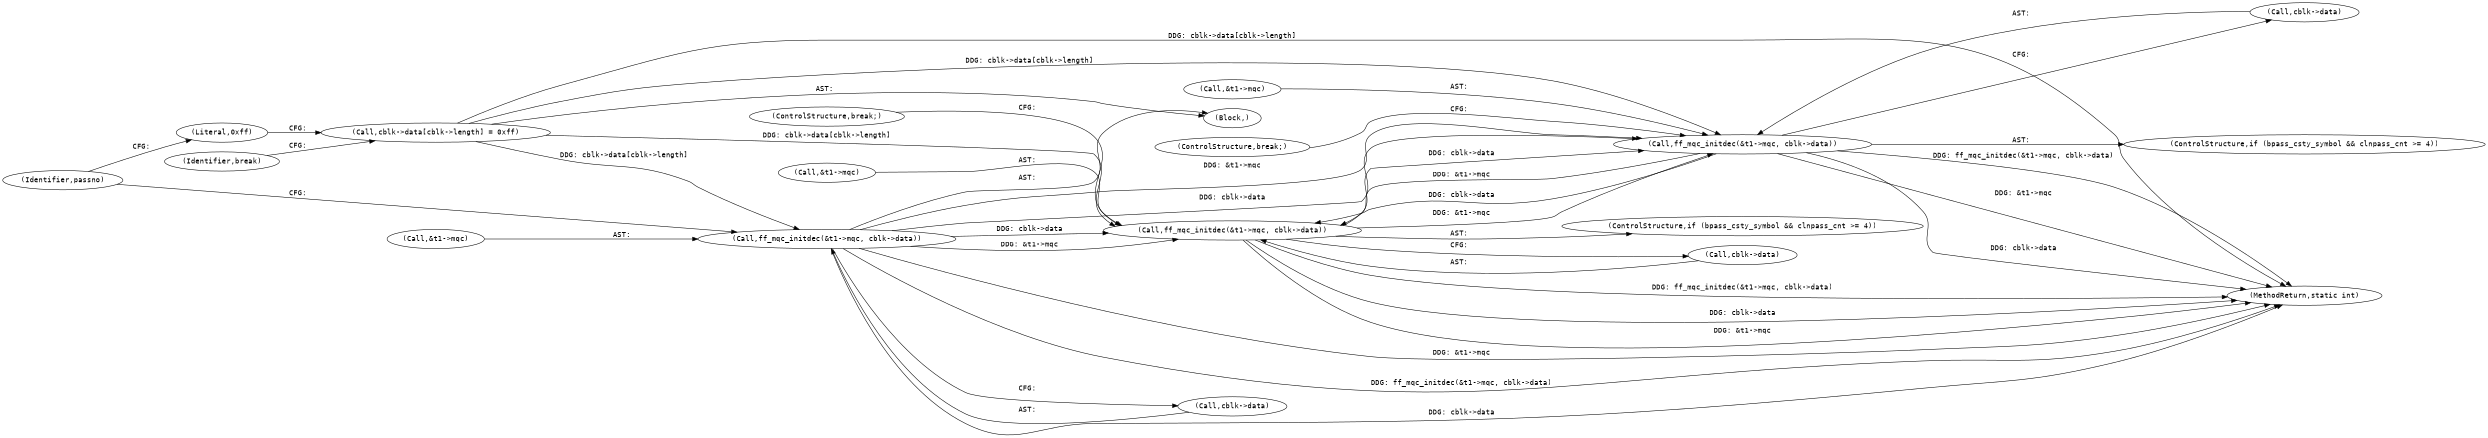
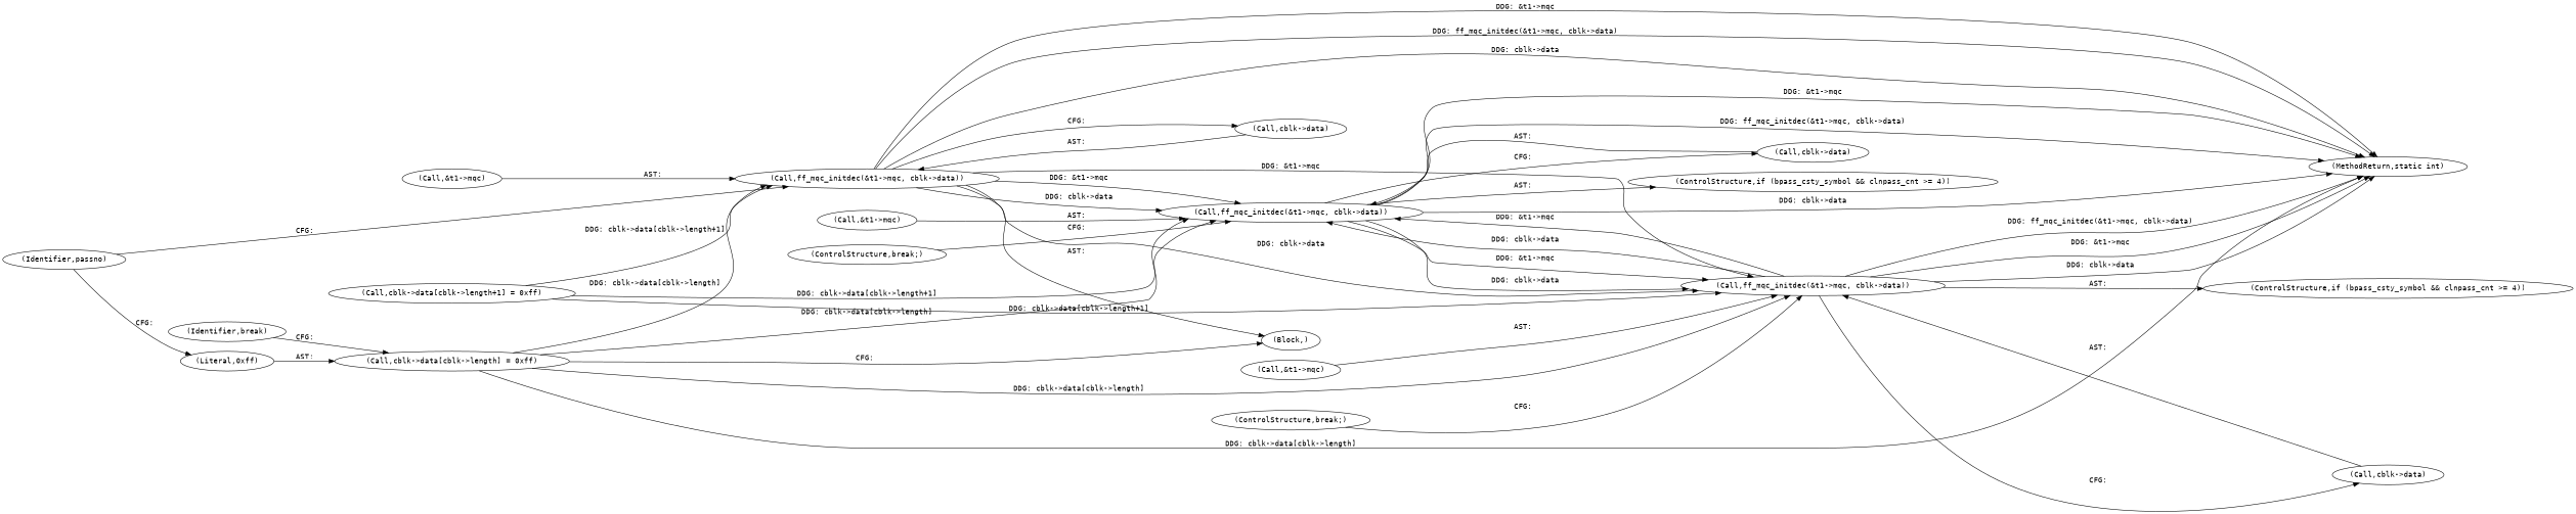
  digraph {
    fontname="DejaVu Sans Mono"
    rankdir=LR
    node [fontname="DejaVu Sans Mono"]
    edge [fontname="DejaVu Sans Mono"]
    n1 [label="(Call,cblk->data[cblk->length] = 0xff)"]
    n2 [label="(Call,ff_mqc_initdec(&t1->mqc, cblk->data))"]
    n3 [label="(Call,ff_mqc_initdec(&t1->mqc, cblk->data))"]
    n4 [label="(Call,ff_mqc_initdec(&t1->mqc, cblk->data))"]
    n5 [label="(Block,)"]
    n6 [label="(MethodReturn,static int)"]
    n7 [label="(Call,cblk->data)"]
    n8 [label="(Call,cblk->data)"]
    n9 [label="(ControlStructure,if (bpass_csty_symbol && clnpass_cnt >= 4))"]
    n10 [label="(ControlStructure,if (bpass_csty_symbol && clnpass_cnt >= 4))"]
    n11 [label="(Call,cblk->data)"]
    n12 [label="(Literal,0xff)"]
    n13 [label="(Call,&t1->mqc)"]
+   n14 [label="(Call,cblk->data[cblk->length+1] = 0xff)"]
    n15 [label="(ControlStructure,break;)"]
    n16 [label="(Call,&t1->mqc)"]
    n17 [label="(Call,&t1->mqc)"]
    n18 [label="(Identifier,passno)"]
    n19 [label="(Identifier,break)"]
    n20 [label="(ControlStructure,break;)"]
    n1 -> n2 [label="DDG: cblk->data[cblk->length]"]
    n1 -> n3 [label="DDG: cblk->data[cblk->length]"]
    n1 -> n4 [label="DDG: cblk->data[cblk->length]"]
-   n1 -> n5 [label="AST: "]
+   n1 -> n5 [label="CFG: "]
    n1 -> n6 [label="DDG: cblk->data[cblk->length]"]
    n2 -> n3 [label="DDG: &t1->mqc"]
    n2 -> n3 [label="DDG: cblk->data"]
    n2 -> n4 [label="DDG: &t1->mqc"]
    n2 -> n4 [label="DDG: cblk->data"]
    n2 -> n5 [label="AST: "]
    n2 -> n6 [label="DDG: &t1->mqc"]
    n2 -> n6 [label="DDG: ff_mqc_initdec(&t1->mqc, cblk->data)"]
    n2 -> n6 [label="DDG: cblk->data"]
    n2 -> n7 [label="CFG: "]
    n3 -> n4 [label="DDG: &t1->mqc"]
    n3 -> n4 [label="DDG: cblk->data"]
    n3 -> n6 [label="DDG: cblk->data"]
    n3 -> n6 [label="DDG: &t1->mqc"]
    n3 -> n6 [label="DDG: ff_mqc_initdec(&t1->mqc, cblk->data)"]
    n3 -> n8 [label="CFG: "]
    n3 -> n9 [label="AST: "]
    n4 -> n3 [label="DDG: &t1->mqc"]
    n4 -> n3 [label="DDG: cblk->data"]
    n4 -> n6 [label="DDG: &t1->mqc"]
    n4 -> n6 [label="DDG: cblk->data"]
    n4 -> n6 [label="DDG: ff_mqc_initdec(&t1->mqc, cblk->data)"]
    n4 -> n10 [label="AST: "]
    n4 -> n11 [label="CFG: "]
    n7 -> n2 [label="AST: "]
    n8 -> n3 [label="AST: "]
    n11 -> n4 [label="AST: "]
-   n12 -> n1 [label="CFG: "]
+   n12 -> n1 [label="AST: "]
    n13 -> n2 [label="AST: "]
+   n14 -> n2 [label="DDG: cblk->data[cblk->length+1]"]
+   n14 -> n3 [label="DDG: cblk->data[cblk->length+1]"]
+   n14 -> n4 [label="DDG: cblk->data[cblk->length+1]"]
    n15 -> n4 [label="CFG: "]
    n16 -> n4 [label="AST: "]
    n17 -> n3 [label="AST: "]
    n18 -> n2 [label="CFG: "]
    n18 -> n12 [label="CFG: "]
    n19 -> n1 [label="CFG: "]
    n20 -> n3 [label="CFG: "]
  }
